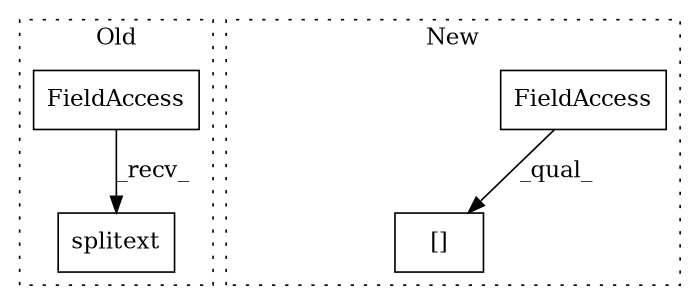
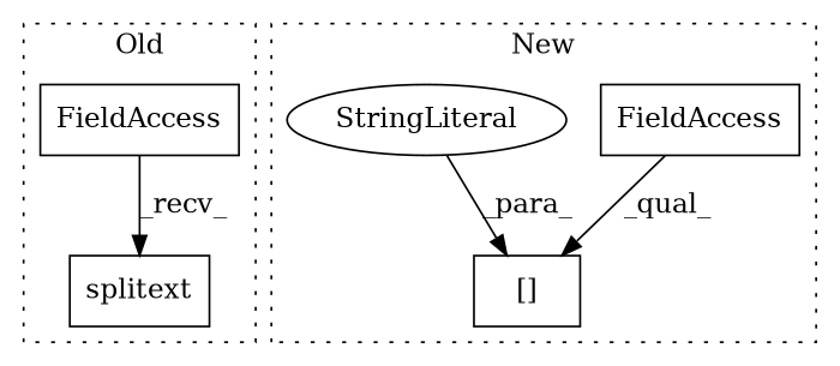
  digraph {
    node [a=22 shape=box]
    n1 [a=32 l="9,1" label=splitext s="5381,5427"]
    n2 [l=7 label=FieldAccess s=5373]
    n3 [a=2 l="6,1" label="[]" s="4367,4376"]
    n4 [l=5 label=FieldAccess s=4367]
+   n5 [a=45 l=3 label=StringLiteral s=4373 shape=ellipse]
    subgraph cluster_1 {
      label=Old
      style=dotted
      n1
      n2
    }
    subgraph cluster_2 {
      label=New
      style=dotted
      n3
      n4
+     n5
    }
    n2 -> n1 [label=_recv_]
    n4 -> n3 [label=_qual_]
+   n5 -> n3 [label=_para_]
  }
